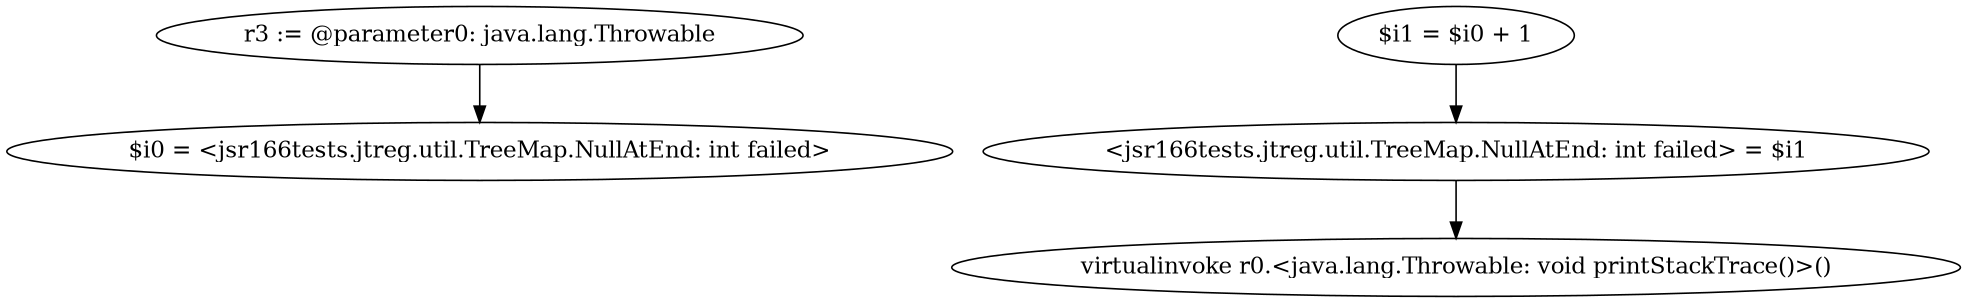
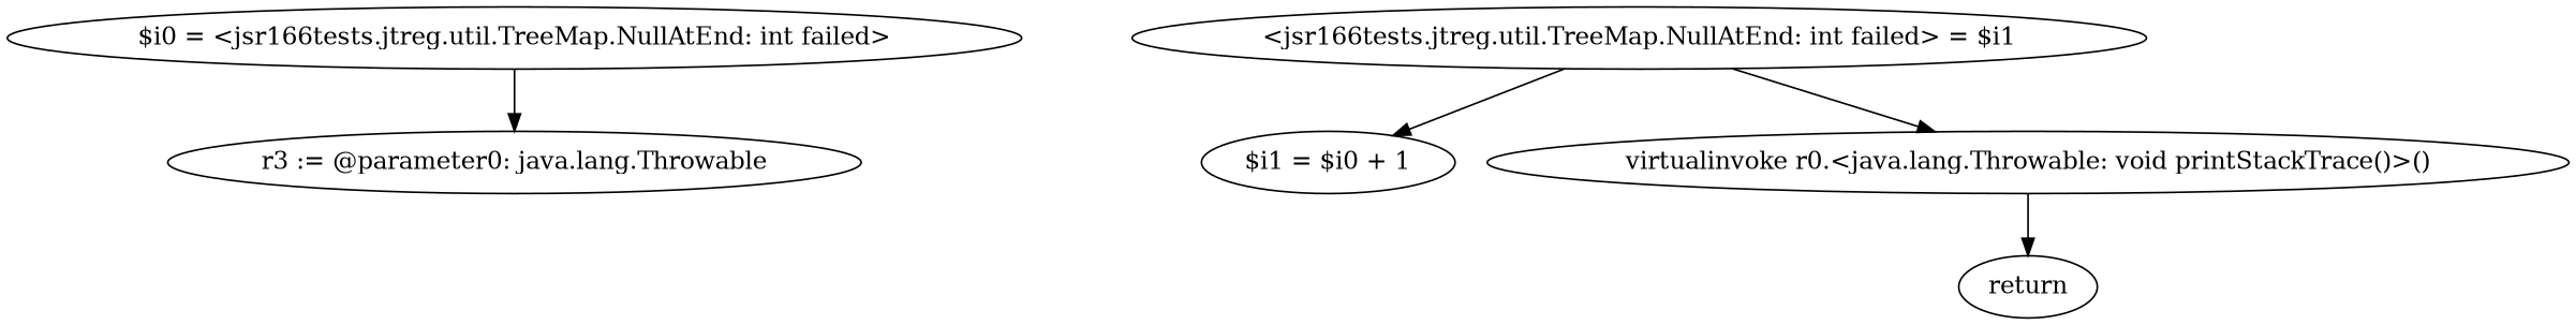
  digraph {
    n1 [label="r3 := @parameter0: java.lang.Throwable"]
    "$i0 = <jsr166tests.jtreg.util.TreeMap.NullAtEnd: int failed>"
    "$i1 = $i0 + 1"
    "<jsr166tests.jtreg.util.TreeMap.NullAtEnd: int failed> = $i1"
    "virtualinvoke r0.<java.lang.Throwable: void printStackTrace()>()"
-   n1 -> "$i0 = <jsr166tests.jtreg.util.TreeMap.NullAtEnd: int failed>"
-   "$i1 = $i0 + 1" -> "<jsr166tests.jtreg.util.TreeMap.NullAtEnd: int failed> = $i1"
+   return
+   "$i0 = <jsr166tests.jtreg.util.TreeMap.NullAtEnd: int failed>" -> n1
+   "<jsr166tests.jtreg.util.TreeMap.NullAtEnd: int failed> = $i1" -> "$i1 = $i0 + 1"
    "<jsr166tests.jtreg.util.TreeMap.NullAtEnd: int failed> = $i1" -> "virtualinvoke r0.<java.lang.Throwable: void printStackTrace()>()"
+   "virtualinvoke r0.<java.lang.Throwable: void printStackTrace()>()" -> return
  }
